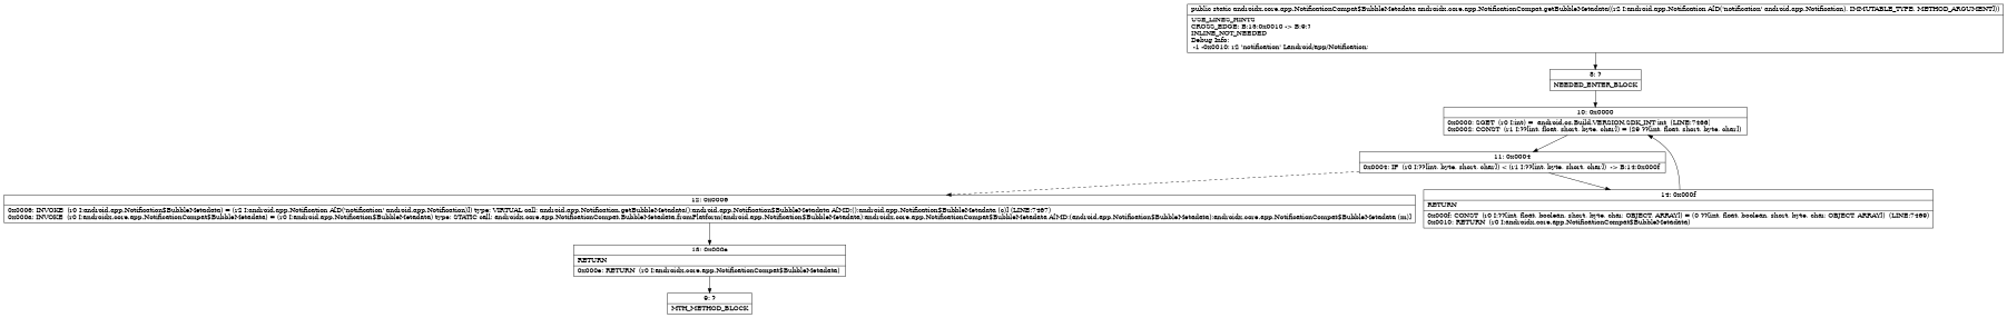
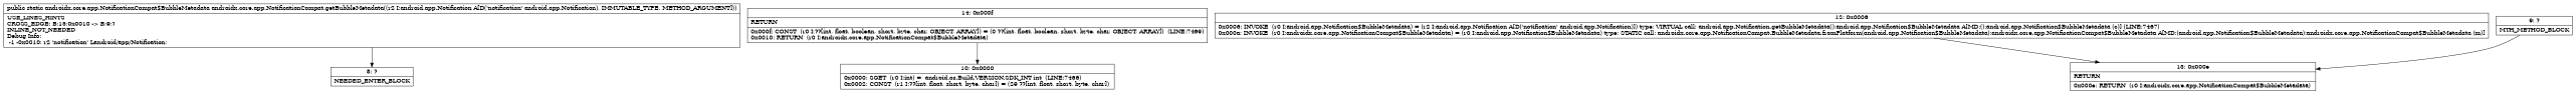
  digraph {
    node [shape=record]
    n1 [label="{8\:\ ?|NEEDED_ENTER_BLOCK\l}"]
    n2 [label="{10\:\ 0x0000|0x0000: SGET  (r0 I:int) =  android.os.Build.VERSION.SDK_INT int  (LINE:7466)\l0x0002: CONST  (r1 I:??[int, float, short, byte, char]) = (29 ??[int, float, short, byte, char]) \l}"]
-   n3 [label="{11\:\ 0x0004|0x0004: IF  (r0 I:??[int, byte, short, char]) \< (r1 I:??[int, byte, short, char])  \-\> B:14:0x000f \l}"]
    n4 [label="{12\:\ 0x0006|0x0006: INVOKE  (r0 I:android.app.Notification$BubbleMetadata) = (r2 I:android.app.Notification A[D('notification' android.app.Notification)]) type: VIRTUAL call: android.app.Notification.getBubbleMetadata():android.app.Notification$BubbleMetadata A[MD:():android.app.Notification$BubbleMetadata (c)] (LINE:7467)\l0x000a: INVOKE  (r0 I:androidx.core.app.NotificationCompat$BubbleMetadata) = (r0 I:android.app.Notification$BubbleMetadata) type: STATIC call: androidx.core.app.NotificationCompat.BubbleMetadata.fromPlatform(android.app.Notification$BubbleMetadata):androidx.core.app.NotificationCompat$BubbleMetadata A[MD:(android.app.Notification$BubbleMetadata):androidx.core.app.NotificationCompat$BubbleMetadata (m)]\l}"]
    n5 [label="{14\:\ 0x000f|RETURN\l|0x000f: CONST  (r0 I:??[int, float, boolean, short, byte, char, OBJECT, ARRAY]) = (0 ??[int, float, boolean, short, byte, char, OBJECT, ARRAY])  (LINE:7469)\l0x0010: RETURN  (r0 I:androidx.core.app.NotificationCompat$BubbleMetadata) \l}"]
    n6 [label="{13\:\ 0x000e|RETURN\l|0x000e: RETURN  (r0 I:androidx.core.app.NotificationCompat$BubbleMetadata) \l}"]
    n7 [label="{9\:\ ?|MTH_METHOD_BLOCK\l}"]
    n8 [label="{public static androidx.core.app.NotificationCompat$BubbleMetadata androidx.core.app.NotificationCompat.getBubbleMetadata((r2 I:android.app.Notification A[D('notification' android.app.Notification), IMMUTABLE_TYPE, METHOD_ARGUMENT]))  | USE_LINES_HINTS\lCROSS_EDGE: B:15:0x0010 \-\> B:9:?\lINLINE_NOT_NEEDED\lDebug Info:\l  \-1 \-0x0010: r2 'notification' Landroid\/app\/Notification;\l}"]
-   n1 -> n2
-   n2 -> n3
-   n3 -> n4 [style=dashed]
-   n3 -> n5
    n4 -> n6
    n5 -> n2
-   n6 -> n7
+   n7 -> n6
    n8 -> n1
  }
